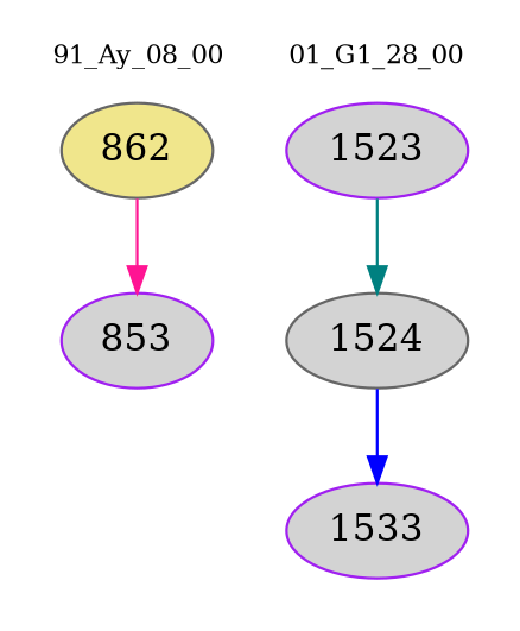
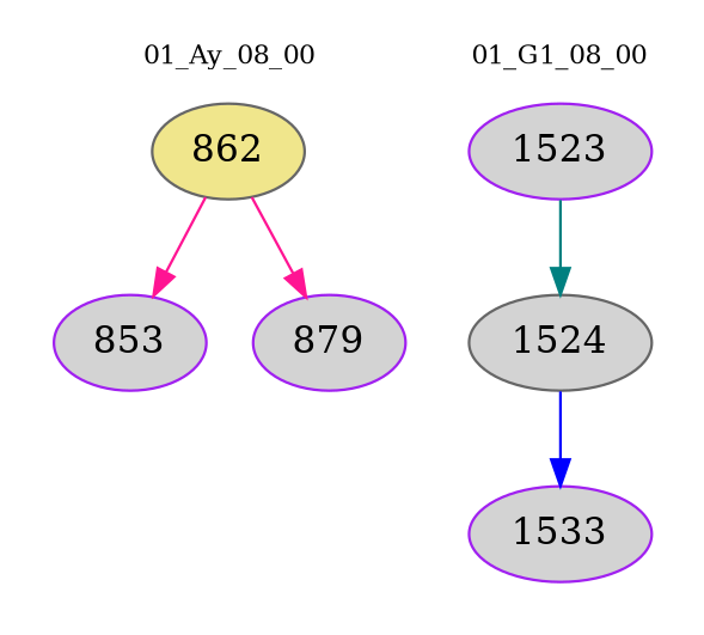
  digraph {
    node [color=purple fillcolor=lightgrey style=filled]
    edge [color=deeppink]
    n1 [color=gray40 fillcolor=khaki label=862]
    n2 [label=853]
+   n3 [label=879]
    n4 [label=1523]
    n5 [color=gray40 label=1524]
    n6 [label=1533]
    subgraph cluster_1 {
      color=white
      fontsize=10
-     label="91_Ay_08_00"
+     label="01_Ay_08_00"
      n1
      n2
+     n3
    }
    subgraph cluster_2 {
      color=white
      fontsize=10
-     label="01_G1_28_00"
+     label="01_G1_08_00"
      n4
      n5
      n6
    }
    n1 -> n2
+   n1 -> n3
    n4 -> n5 [color=teal]
    n5 -> n6 [color=blue]
  }
